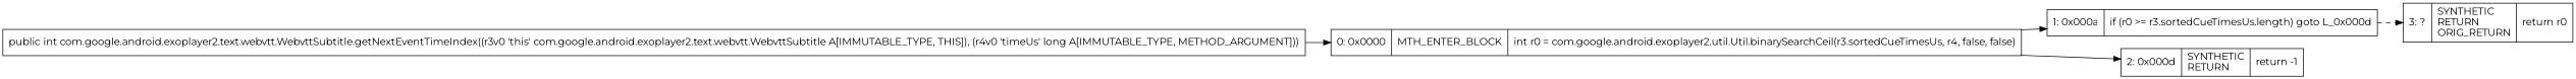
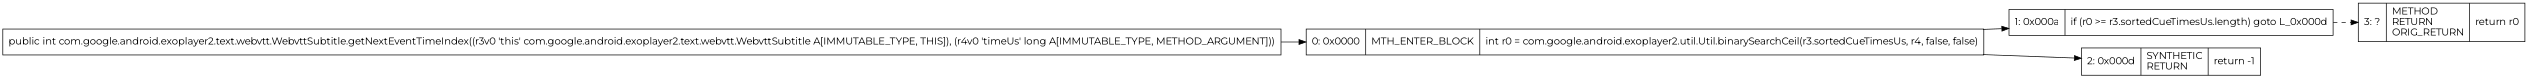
  digraph {
    fontname=Montserrat
    rankdir=LR
    node [fontname=Montserrat shape=record]
    edge [fontname=Montserrat]
    n1 [label="{0\:\ 0x0000|MTH_ENTER_BLOCK\l|int r0 = com.google.android.exoplayer2.util.Util.binarySearchCeil(r3.sortedCueTimesUs, r4, false, false)\l}"]
    n2 [label="{1\:\ 0x000a|if (r0 \>= r3.sortedCueTimesUs.length) goto L_0x000d\l}"]
    n3 [label="{2\:\ 0x000d|SYNTHETIC\lRETURN\l|return \-1\l}"]
-   n4 [label="{3\:\ ?|SYNTHETIC\lRETURN\lORIG_RETURN\l|return r0\l}"]
+   n4 [label="{3\:\ ?|METHOD\lRETURN\lORIG_RETURN\l|return r0\l}"]
    n5 [label="{public int com.google.android.exoplayer2.text.webvtt.WebvttSubtitle.getNextEventTimeIndex((r3v0 'this' com.google.android.exoplayer2.text.webvtt.WebvttSubtitle A[IMMUTABLE_TYPE, THIS]), (r4v0 'timeUs' long A[IMMUTABLE_TYPE, METHOD_ARGUMENT])) }"]
    n1 -> n2
    n1 -> n3
    n2 -> n4 [style=dashed]
    n5 -> n1
  }
